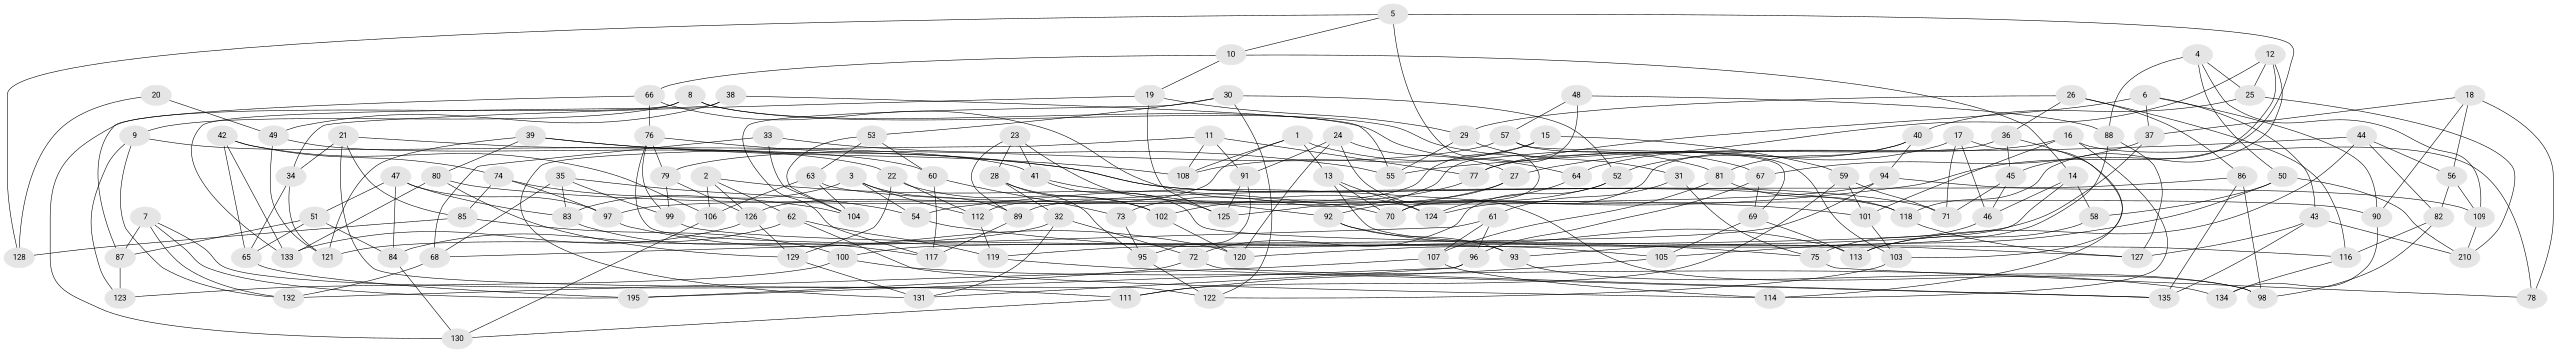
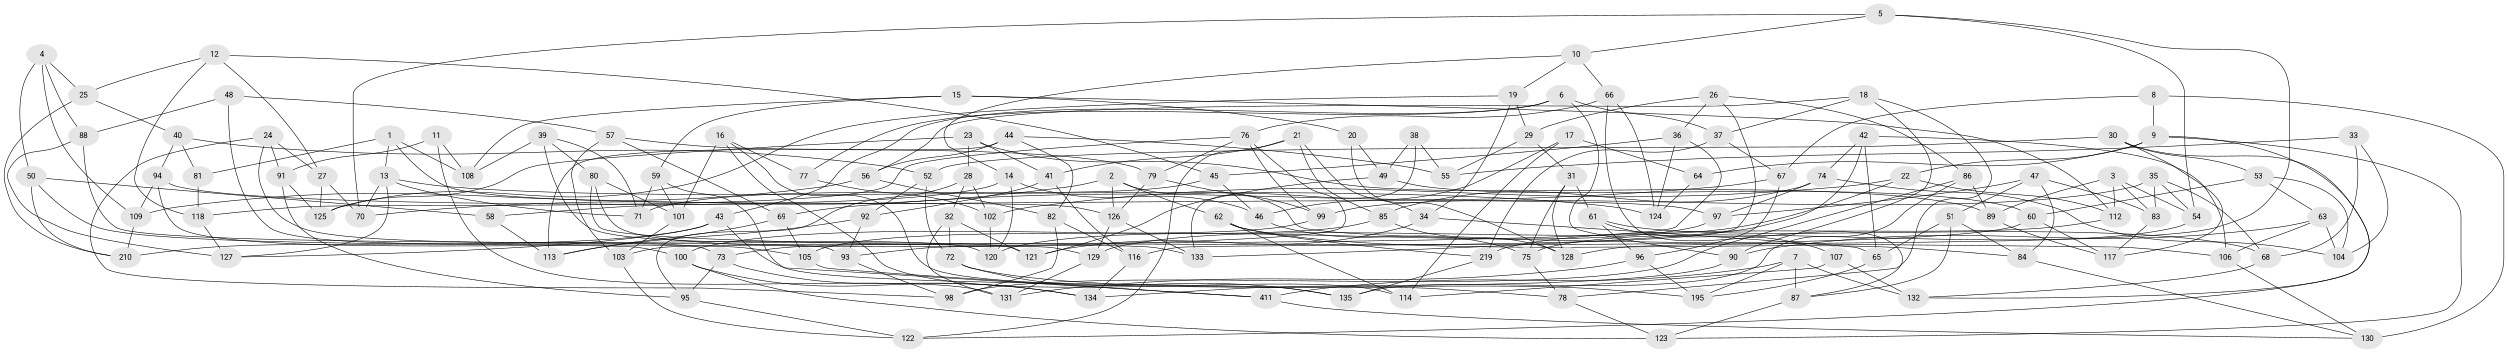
  graph {
    fontname=Roboto
    node [color=gray90 fontname=Roboto style=filled]
    edge [fontname=Roboto]
    1
    13
    81
    108
    126
    70
    124
    127
    33
    55
    68
    104
    118
    107
    2
    62
    106
    114
-   119
+   119 [label=219]
    84
    130
    129
    133
    3
    54
    83
    89
    112
    75
    117
    4
    25
    50
    88
    109
    40
    n37 [label=210]
    58
    105
    93
    5
    10
    128
    14
    19
    66
    6
    37
    43
    77
    90
    67
    135
    102
    134
    7
    87
-   111
+   111 [label=411]
    n59 [label=195]
    132
    123
    8
    9
    64
    22
    69
    96
    46
    120
    29
    34
    125
    76
    11
    91
    131
    95
    12
    27
    45
    71
    113
    15
    20
    59
    49
    101
    16
    78
    103
    17
    18
    56
    82
    31
    121
    65
    38
    60
    21
    41
    85
    122
    116
    92
    100
    23
    28
    32
    24
    98
    52
    94
    26
    36
    86
    72
    61
    30
    53
    63
    35
    99
    39
    80
    97
    42
    74
    44
    47
    51
    48
    57
    73
    79
    1 -- 13
    1 -- 81
    1 -- 108
    1 -- 126
    13 -- 70
    13 -- 124
    13 -- 127
    81 -- 118
-   81 -- 107
    126 -- 129
    126 -- 133
    33 -- 55
    33 -- 68
    33 -- 104
    68 -- 132
    118 -- 127
    107 -- 114
    107 -- 132
    2 -- 126
    2 -- 70
    2 -- 62
    2 -- 106
    62 -- 114
    62 -- 119
    62 -- 84
    106 -- 130
    119 -- 135
    84 -- 130
    129 -- 131
    3 -- 54
    3 -- 83
    3 -- 89
    3 -- 112
    54 -- 75
    83 -- 117
    89 -- 117
    112 -- 119
    75 -- 78
    4 -- 25
    4 -- 50
    4 -- 88
    4 -- 109
    25 -- 40
    25 -- n37
    50 -- n37
    50 -- 58
    50 -- 105
    88 -- 127
    88 -- 93
    109 -- n37
    40 -- 81
    40 -- 52
    40 -- 94
    58 -- 113
    105 -- 111
    93 -- 98
    5 -- 70
    5 -- 54
    5 -- 10
    5 -- 128
    10 -- 14
    10 -- 19
    10 -- 66
    14 -- 58
    14 -- 46
    14 -- 120
    19 -- 29
    19 -- 34
    19 -- 125
    66 -- 124
    66 -- 87
    66 -- 76
    6 -- 37
    6 -- 43
    6 -- 77
    6 -- 90
    37 -- 119
    37 -- 67
    43 -- 127
    43 -- n37
    43 -- 135
    77 -- 102
    90 -- 134
    67 -- 69
    67 -- 96
    102 -- 120
    7 -- 87
    7 -- 111
    7 -- n59
    7 -- 132
    87 -- 123
    111 -- 130
    8 -- 130
    8 -- 67
    8 -- 9
-   8 -- 64
+   9 -- 64
    9 -- 132
    9 -- 123
    9 -- 22
    64 -- 124
    22 -- 129
    22 -- 112
    22 -- 102
    69 -- 105
    69 -- 113
    96 -- n59
    96 -- 131
    46 -- 75
    29 -- 55
    29 -- 31
    34 -- 121
    34 -- 65
    76 -- 118
    76 -- 93
    76 -- 99
    76 -- 79
    11 -- 108
-   11 -- 77
    11 -- 91
    11 -- 131
    91 -- 125
    91 -- 95
    95 -- 122
    12 -- 118
    12 -- 25
    12 -- 27
    12 -- 45
    27 -- 70
    27 -- 125
    45 -- 46
    45 -- 71
    15 -- 108
    15 -- 112
+   15 -- 20
    15 -- 59
    20 -- 128
    20 -- 49
    59 -- 111
    59 -- 71
    59 -- 101
    49 -- 121
    49 -- 60
    101 -- 103
    16 -- 114
    16 -- 77
    16 -- 101
    16 -- 78
+   78 -- 123
    103 -- 122
    17 -- 114
    17 -- 64
    17 -- 46
-   17 -- 71
+   13 -- 71
    18 -- 37
    18 -- 90
    18 -- 78
    18 -- 56
    56 -- 109
    56 -- 82
    82 -- 116
    82 -- 98
    31 -- 75
+   31 -- 128
    31 -- 61
    65 -- n59
    38 -- 55
    38 -- 133
    38 -- 49
    60 -- 117
    60 -- 73
    21 -- 34
    21 -- 41
    21 -- 85
    21 -- 122
    41 -- 116
    41 -- 92
    85 -- 128
    85 -- 100
    116 -- 134
    92 -- 93
    92 -- 113
    100 -- 134
    100 -- 123
    23 -- 89
    23 -- 125
    23 -- 41
    23 -- 28
    28 -- 102
    28 -- 95
    28 -- 32
    32 -- 131
    32 -- 121
    32 -- 72
    24 -- 120
    24 -- 91
    24 -- 27
    24 -- 98
    52 -- 92
    52 -- 72
    94 -- 109
    94 -- 100
    94 -- 97
    26 -- 29
    26 -- 116
    26 -- 36
    26 -- 86
    36 -- 124
    36 -- 45
    36 -- 103
    86 -- 89
    86 -- 135
    86 -- 98
    72 -- 135
    72 -- n59
    61 -- 68
    61 -- 107
    61 -- 96
    30 -- 117
    30 -- 122
    30 -- 52
    30 -- 53
    53 -- 104
    53 -- 60
    53 -- 63
    63 -- 104
    63 -- 106
    63 -- 90
    35 -- 68
    35 -- 54
    35 -- 83
    35 -- 99
    99 -- 105
    39 -- 108
    39 -- 71
    39 -- 121
    39 -- 80
    80 -- 129
    80 -- 133
    80 -- 101
    97 -- 120
    42 -- 106
    42 -- 133
    42 -- 65
    42 -- 74
    74 -- 104
    74 -- 85
    74 -- 97
    44 -- 55
    44 -- 113
    44 -- 56
    44 -- 82
    47 -- 84
    47 -- 83
    47 -- 97
    47 -- 51
    51 -- 84
    51 -- 87
    51 -- 65
    48 -- 88
    48 -- 57
    48 -- 73
    57 -- 69
    57 -- 103
    57 -- 79
+   73 -- 134
    73 -- 95
    79 -- 126
    79 -- 99
  }
